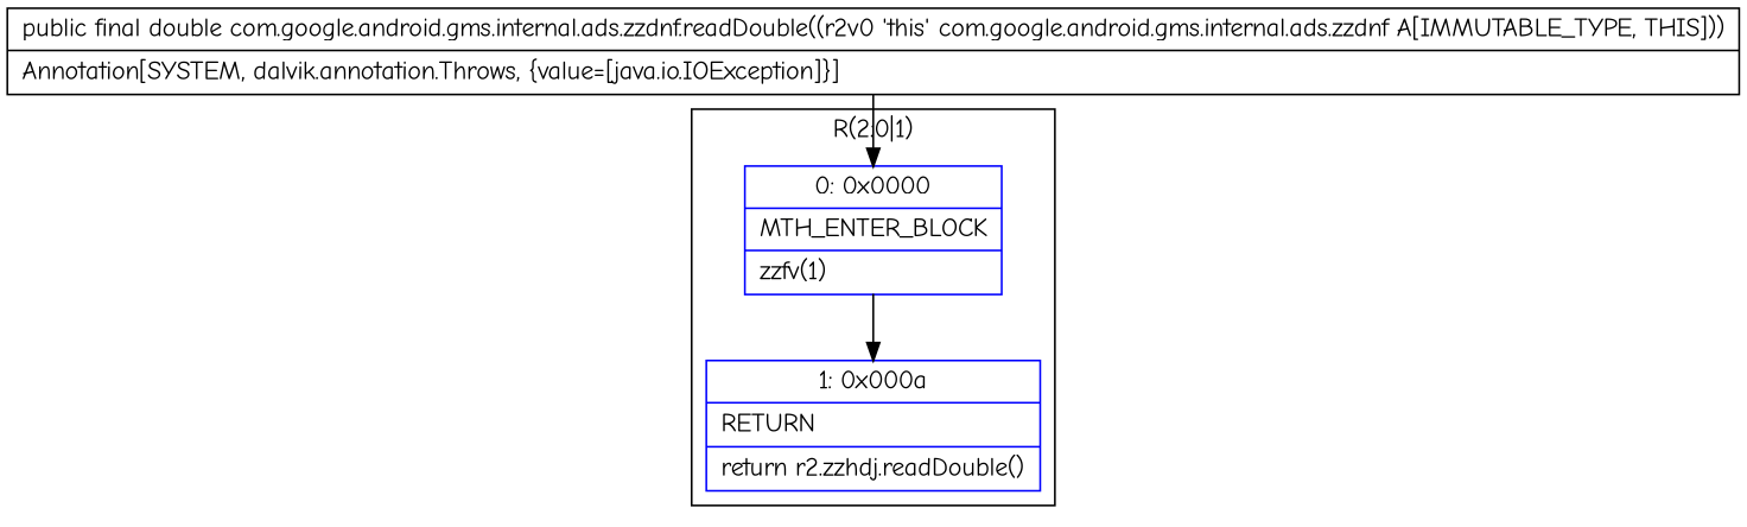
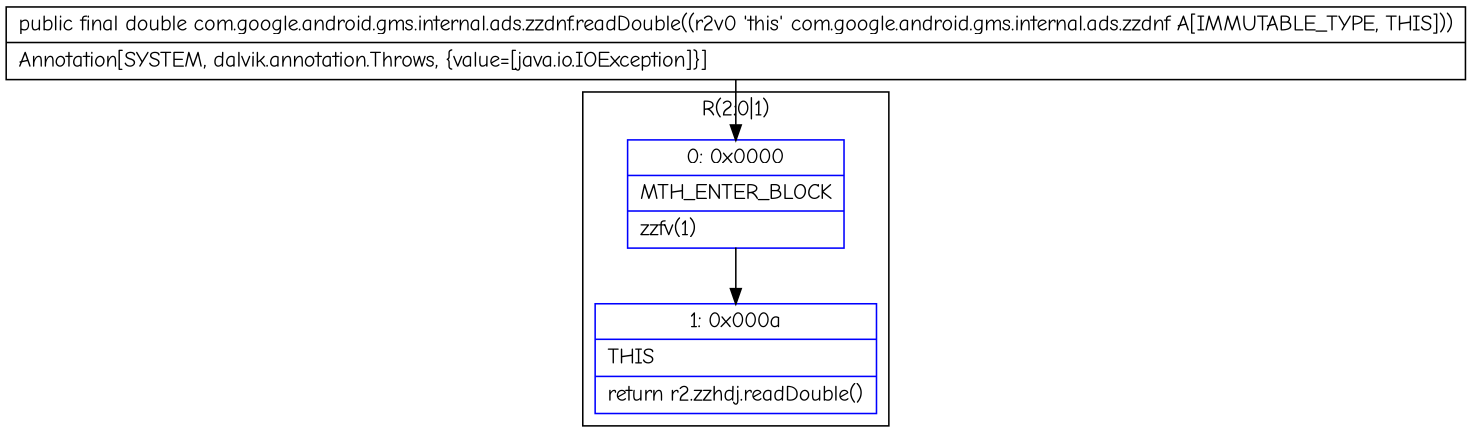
  digraph {
    fontname="Comic Neue"
    node [color=blue shape=record fontname="Comic Neue"]
    edge [fontname="Comic Neue"]
    n1 [label="{0\:\ 0x0000|MTH_ENTER_BLOCK\l|zzfv(1)\l}"]
-   n2 [label="{1\:\ 0x000a|RETURN\l|return r2.zzhdj.readDouble()\l}"]
+   n2 [label="{1\:\ 0x000a|THIS\l|return r2.zzhdj.readDouble()\l}"]
    n3 [label="{public final double com.google.android.gms.internal.ads.zzdnf.readDouble((r2v0 'this' com.google.android.gms.internal.ads.zzdnf A[IMMUTABLE_TYPE, THIS]))  | Annotation[SYSTEM, dalvik.annotation.Throws, \{value=[java.io.IOException]\}]\l}" color=""]
    subgraph cluster_1 {
      label="R(2:0|1)"
      n1
      n2
    }
    n1 -> n2
    n3 -> n1
  }
